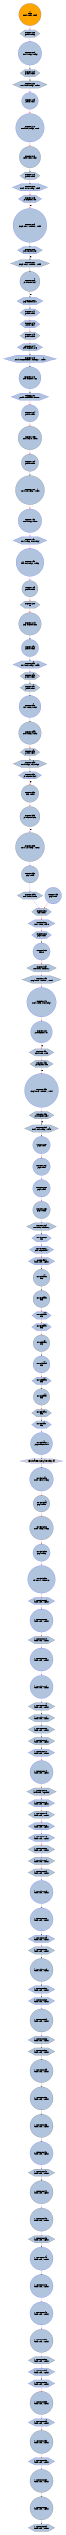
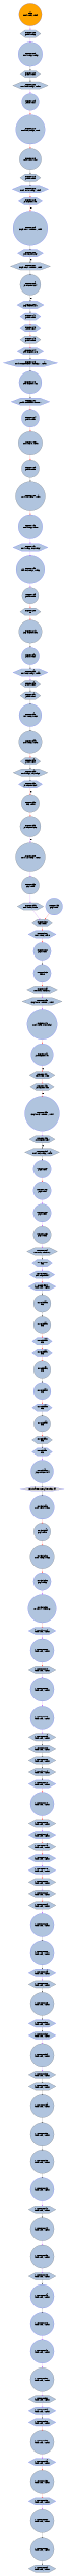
  digraph {
    node [color=black fillcolor=lightsteelblue shape=hexagon style=filled]
    edge [arrowhead=normal color=black]
    n1 [color=blue fillcolor=orange label="start\nmovl %edi, %edi" shape=circle]
    n2 [label="0x60e01208\npushl %ebp"]
    n3 [color=blue label="0x60e01209\nmovl %esp, %ebp" shape=circle]
    n4 [label="0x60e0120b\npushl %ebx"]
    n5 [label="0x60e0120c\nmovl 0x8(%ebp), %ebx"]
    n6 [color=blue label="0x60e0120f\npushl %esi" shape=circle]
    n7 [color=blue label="0x60e01210\nmovl 0xc(%ebp), %esi" shape=circle]
    n8 [label="0x60e01213\ntestl %esi, %esi" shape=circle]
    n9 [label="0x60e01215\npushl %edi"]
    n10 [color=blue label="0x60e01216\nmovl 0x10(%ebp), %edi"]
    n11 [color=blue label="0x60e01219\nje 0x60e014a9"]
    n12 [color=blue label="0x60e0121f\ncmpl $0x1<UINT8>, %esi" shape=circle]
    n13 [color=blue label="0x60e01222\njne 0x60e01267"]
    n14 [label="0x60e01267\ncmpl $0x2<UINT8>, %esi"]
    n15 [label="0x60e0126a\nje 0x60e01224" shape=circle]
    n16 [color=blue label="0x60e0126c\njmp 0x60e01241"]
    n17 [color=blue label="0x60e01241\npushl %edi"]
    n18 [color=blue label="0x60e01242\npushl %esi"]
    n19 [label="0x60e01243\npushl %ebx"]
    n20 [color=blue label="0x60e01244\ncall 0x60e01273"]
    n21 [color=blue label="0x60e01273\nmovl $0x60e0c8d5<UINT32>, %eax"]
    n22 [color=blue label="0x60e01278\ncall 0x60e011e2" shape=circle]
    n23 [color=blue label="0x60e011e2\npushl $0xffffffff<UINT8>"]
    n24 [color=blue label="0x60e011e4\npushl %eax" shape=circle]
    n25 [label="0x60e011e5\nmovl %fs:0, %eax" shape=circle]
    n26 [label="0x60e011eb\npushl %eax" shape=circle]
    n27 [label="0x60e011ec\nmovl 0xc(%esp), %eax" shape=circle]
    n28 [color=blue label="0x60e011f0\nmovl %esp, %fs:0" shape=circle]
    n29 [color=blue label="0x60e011f7\nmovl %ebp, 0xc(%esp)"]
    n30 [color=blue label="0x60e011fb\nleal 0xc(%esp), %ebp" shape=circle]
    n31 [label="0x60e011ff\npushl %eax" shape=circle]
    n32 [label="0x60e01200\nret"]
    n33 [label="0x60e0127d\njmp 0x60e013a2" shape=circle]
    n34 [color=blue label="0x60e013a2\npushl %ecx" shape=circle]
    n35 [color=blue label="0x60e013a3\nmovl 0xc(%ebp), %eax"]
    n36 [label="0x60e013a6\npushl %ebx"]
    n37 [label="0x60e013a7\npushl %esi"]
    n38 [color=blue label="0x60e013a8\nxorl %ecx, %ecx" shape=circle]
    n39 [label="0x60e013aa\nsubl %ecx, %eax" shape=circle]
    n40 [label="0x60e013ac\npushl %edi"]
    n41 [label="0x60e013ad\nmovl %esp, -16(%ebp)"]
    n42 [color=blue label="0x60e013b0\nje 0x60e013cd"]
    n43 [label="0x60e013b2\ndecl %eax" shape=circle]
    n44 [label="0x60e013b3\nje 0x60e01282" shape=circle]
    n45 [label="0x60e013b9\nmovl -12(%ebp), %ecx" shape=circle]
    n46 [label="0x60e013bc\npopl %edi" shape=circle]
    n47 [label="0x60e013bd\nxorl %eax, %eax"]
    n48 [label="0x60e013c0\nincl %eax"]
    n49 [color=blue label="0x60e013bf\npopl %esi" shape=circle]
    n50 [color=blue label="0x60e013c1\nmovl %ecx, %fs:0"]
-   n51 [color=blue label="0x60e013c8\npopl %ebx"]
+   n51 [color=blue label="0x60e013c8\npopl %ebx" shape=circle]
    n52 [color=blue label="0x60e013c9\nleave " shape=circle]
    n53 [label="0x60e013ca\nret $0xc<UINT16>"]
    n54 [label="0x60e01249\ncmpl $0x1<UINT8>, %esi"]
    n55 [color=blue label="0x60e0124c\nmovl %eax, 0xc(%ebp)" shape=circle]
    n56 [color=blue label="0x60e0124f\njne 0x60e014d1" shape=circle]
    n57 [label="0x60e014d1\ntestl %esi, %esi"]
    n58 [label="0x60e014d3\nje 0x60e014de"]
    n59 [color=blue label="0x60e014d5\ncmpl $0x3<UINT8>, %esi" shape=circle]
    n60 [label="0x60e014d8\njne 0x60e0125d"]
    n61 [label="0x60e0125d\nmovl 0xc(%ebp), %eax"]
    n62 [color=blue label="0x60e01260\npopl %edi" shape=circle]
    n63 [color=blue label="0x60e01261\npopl %esi" shape=circle]
    n64 [color=blue label="0x60e01262\npopl %ebx" shape=circle]
    n65 [label="0x60e01263\npopl %ebp" shape=circle]
    n66 [label="0x60e01264\nret $0xc<UINT16>"]
    n67 [color=blue label="0x7c8000c0\nnop "]
    n68 [color=blue label="0x7c8000c1\ncall 0x63d7f9f4"]
    n69 [color=blue label="0x63d7f9f4\naddb %al, (%eax)"]
    n70 [label="0x7c839aa8\nint3 " shape=circle]
    n71 [label="0x7c839aa9\nint3 " shape=circle]
    n72 [color=blue label="0x7c839aaa\nint3 "]
    n73 [color=blue label="0x7c839aab\nint3 "]
    n74 [label="0x7c839aac\nint3 " shape=circle]
    n75 [color=blue label="0x7c839aad\nint3 " shape=circle]
    n76 [color=blue label="0x7c839aae\nint3 "]
    n77 [label="0x7c839aaf\nint3 " shape=circle]
    n78 [label="0x7c839ab0\nint3 "]
    n79 [color=blue label="0x7c839ab1\nint3 "]
    n80 [color=blue label="0x7c839ab2\njmp 0x7c801e1a" shape=circle]
    n81 [color=blue fillcolor=lightgrey label="TerminateProcess@kernel32.dll"]
    n82 [color=blue label="0x7c9032a8\nmovl %fs:0, %esp" shape=circle]
    n83 [label="0x7c9032af\npopl %fs:0" shape=circle]
    n84 [label="0x7c9032b6\nmovl %ebp, %esp" shape=circle]
    n85 [color=blue label="0x7c9032b8\npopl %ebp" shape=circle]
    n86 [color=blue label="0x7c9032b9\nret $0x14<UINT16>" shape=circle]
    n87 [color=blue label="0x00000000\naddb %al, (%eax)"]
    n88 [color=blue label="0x00000002\naddb %al, (%eax)" shape=circle]
    n89 [label="0x00000004\naddb %al, (%eax)"]
    n90 [color=blue label="0x00000006\naddb %al, (%eax)" shape=circle]
    n91 [color=blue label="0x00000008\naddb %al, (%eax)" shape=circle]
    n92 [label="0x0000000a\naddb %al, (%eax)"]
    n93 [label="0x0000000c\naddb %al, (%eax)"]
    n94 [label="0x0000000e\naddb %al, (%eax)"]
    n95 [label="0x00000010\naddb %al, (%eax)"]
    n96 [color=blue label="0x00000012\naddb %al, (%eax)"]
    n97 [color=blue label="0x00000014\naddb %al, (%eax)" shape=circle]
-   n98 [label="0x00000016\naddb %al, (%pushl)"]
+   n98 [label="0x00000016\naddb %al, (%eax)"]
    n99 [color=blue label="0x00000018\naddb %al, (%eax)"]
    n100 [label="0x0000001a\naddb %al, (%eax)"]
    n101 [color=blue label="0x0000001c\naddb %al, (%eax)"]
    n102 [color=blue label="0x0000001e\naddb %al, (%eax)"]
    n103 [label="0x00000020\naddb %al, (%eax)"]
    n104 [label="0x00000022\naddb %al, (%eax)"]
    n105 [label="0x00000024\naddb %al, (%eax)"]
    n106 [color=blue label="0x00000026\naddb %al, (%eax)" shape=circle]
    n107 [color=blue label="0x00000028\naddb %al, (%eax)" shape=circle]
    n108 [color=blue label="0x0000002a\naddb %al, (%eax)"]
    n109 [label="0x0000002c\naddb %al, (%eax)"]
    n110 [label="0x0000002e\naddb %al, (%eax)" shape=circle]
    n111 [color=blue label="0x00000030\naddb %al, (%eax)"]
    n112 [color=blue label="0x00000032\naddb %al, (%eax)"]
    n113 [label="0x00000034\naddb %al, (%eax)" shape=circle]
    n114 [label="0x00000036\naddb %al, (%eax)"]
    n115 [label="0x00000038\naddb %al, (%eax)"]
    n116 [label="0x0000003a\naddb %al, (%eax)" shape=circle]
    n117 [label="0x0000003c\naddb %al, (%eax)" shape=circle]
    n118 [label="0x0000003e\naddb %al, (%eax)" shape=circle]
    n119 [color=blue label="0x00000040\naddb %al, (%eax)" shape=circle]
    n120 [label="0x00000042\naddb %al, (%eax)"]
    n121 [label="0x00000044\naddb %al, (%eax)" shape=circle]
    n122 [label="0x00000046\naddb %al, (%eax)" shape=circle]
    n123 [label="0x00000048\naddb %al, (%eax)"]
    n124 [color=blue label="0x0000004a\naddb %al, (%eax)" shape=circle]
    n125 [color=blue label="0x0000004c\naddb %al, (%eax)" shape=circle]
    n126 [color=blue label="0x0000004e\naddb %al, (%eax)" shape=circle]
    n127 [label="0x00000050\naddb %al, (%eax)" shape=circle]
    n128 [label="0x00000052\naddb %al, (%eax)"]
    n129 [color=blue label="0x00000054\naddb %al, (%eax)"]
    n130 [color=blue label="0x00000056\naddb %al, (%eax)"]
    n131 [label="0x00000058\naddb %al, (%eax)" shape=circle]
    n132 [color=blue label="0x0000005a\naddb %al, (%eax)"]
    n133 [label="0x0000005c\naddb %al, (%eax)" shape=circle]
    n134 [color=blue label="0x0000005e\naddb %al, (%eax)"]
    n135 [label="0x00000060\naddb %al, (%eax)" shape=circle]
    n136 [label="0x00000062\naddb %al, (%eax)" shape=circle]
    n137 [label="0x00000064\naddb %al, (%eax)"]
    n1 -> n2 [color=purple]
    n2 -> n3 [arrowhead=tee color=purple]
    n3 -> n4
    n4 -> n5
    n5 -> n6 [color=purple]
    n6 -> n7 [color=red]
    n7 -> n8 [arrowhead=vee color=red]
    n8 -> n9 [arrowhead=vee]
    n9 -> n10 [arrowhead=tee]
    n10 -> n11 [color=red]
    n11 -> n12 [arrowhead=vee color=red label=F]
    n12 -> n13 [arrowhead=tee]
    n13 -> n14 [arrowhead=vee label=T]
    n14 -> n15 [arrowhead=tee]
    n15 -> n16 [label=F]
    n16 -> n17
    n17 -> n18 [arrowhead=tee color=red]
    n18 -> n19 [arrowhead=tee color=red]
    n19 -> n20 [arrowhead=tee color=red]
    n20 -> n21 [arrowhead=vee]
    n21 -> n22 [arrowhead=tee]
    n22 -> n23 [arrowhead=vee]
    n23 -> n24 [arrowhead=tee color=red]
    n24 -> n25 [arrowhead=vee color=red]
    n25 -> n26 [arrowhead=vee color=red]
    n26 -> n27
    n27 -> n28 [color=red]
    n28 -> n29 [color=purple]
    n29 -> n30 [arrowhead=tee color=purple]
    n30 -> n31 [color=purple]
    n31 -> n32 [color=red]
    n32 -> n33 [arrowhead=vee color=red]
    n33 -> n34
    n34 -> n35 [arrowhead=vee]
    n35 -> n36 [color=purple]
    n36 -> n37
    n37 -> n38 [arrowhead=tee]
    n38 -> n39 [arrowhead=tee]
    n39 -> n40 [arrowhead=vee color=red]
    n40 -> n41 [arrowhead=vee]
    n41 -> n42 [arrowhead=tee]
    n42 -> n43 [arrowhead=vee color=red label=F]
    n43 -> n44 [color=red]
    n44 -> n45 [color=purple label=F]
    n45 -> n46 [arrowhead=tee color=purple]
    n46 -> n47 [arrowhead=vee color=purple]
    n47 -> n48 [arrowhead=tee color=purple]
    n48 -> n50 [color=red]
    n49 -> n48 [color=red]
    n50 -> n51 [arrowhead=vee color=red]
    n51 -> n52
    n52 -> n53 [color=red]
    n53 -> n54 [arrowhead=vee color=purple]
    n54 -> n55 [color=purple]
    n55 -> n56 [color=red]
    n56 -> n57 [arrowhead=vee color=red label=T]
    n57 -> n58 [arrowhead=tee color=red]
    n58 -> n59 [arrowhead=tee color=red label=F]
    n59 -> n60 [arrowhead=tee color=purple]
    n60 -> n61 [label=T]
    n61 -> n62
    n62 -> n63 [arrowhead=vee color=red]
    n63 -> n64 [arrowhead=vee color=purple]
    n64 -> n65 [color=purple]
    n65 -> n66 [arrowhead=vee color=purple]
    n66 -> n67
    n67 -> n68 [color=purple]
    n68 -> n69 [arrowhead=vee color=red]
    n69 -> n70
    n70 -> n71 [arrowhead=vee]
    n71 -> n72 [arrowhead=vee color=red]
    n72 -> n73 [arrowhead=vee color=red]
    n73 -> n74 [arrowhead=tee color=red]
    n74 -> n75
    n75 -> n76 [color=red]
    n76 -> n77 [arrowhead=tee]
    n77 -> n78 [arrowhead=vee color=red]
    n78 -> n79 [arrowhead=vee]
    n79 -> n80 [color=purple]
    n80 -> n81 [arrowhead=tee]
    n81 -> n82 [arrowhead=tee]
    n82 -> n83 [arrowhead=tee color=red]
    n83 -> n84 [arrowhead=tee color=red]
    n84 -> n85 [color=red]
    n85 -> n86 [arrowhead=vee color=purple]
    n86 -> n87 [arrowhead=tee color=red]
    n87 -> n88 [color=purple]
    n88 -> n89 [color=red]
    n89 -> n90 [arrowhead=tee color=purple]
    n90 -> n91 [color=purple]
    n91 -> n92 [arrowhead=vee color=purple]
    n92 -> n93
    n93 -> n94 [arrowhead=tee]
    n94 -> n95
    n95 -> n96
    n96 -> n97 [arrowhead=vee color=red]
    n97 -> n98 [color=red]
    n98 -> n99 [color=purple]
    n99 -> n100 [arrowhead=tee color=red]
    n100 -> n101 [arrowhead=vee color=red]
    n101 -> n102 [arrowhead=vee color=purple]
    n102 -> n103 [arrowhead=vee color=red]
    n103 -> n104 [arrowhead=tee color=purple]
    n104 -> n105 [arrowhead=vee color=red]
    n105 -> n106 [color=purple]
    n106 -> n107 [arrowhead=tee]
    n107 -> n108
    n108 -> n109 [color=purple]
    n109 -> n110
    n110 -> n111
    n111 -> n112
    n112 -> n113 [arrowhead=tee color=purple]
    n113 -> n114 [arrowhead=vee color=purple]
    n114 -> n115 [arrowhead=tee]
    n115 -> n116 [arrowhead=tee]
    n116 -> n117 [arrowhead=tee]
    n117 -> n118 [arrowhead=tee]
    n118 -> n119 [arrowhead=tee]
    n119 -> n120 [arrowhead=vee color=purple]
    n120 -> n121 [arrowhead=vee]
    n121 -> n122 [arrowhead=tee color=purple]
    n122 -> n123 [arrowhead=tee color=purple]
    n123 -> n124 [arrowhead=vee]
    n124 -> n125 [arrowhead=tee]
    n125 -> n126 [arrowhead=tee color=purple]
    n126 -> n127 [arrowhead=vee color=purple]
    n127 -> n128 [arrowhead=tee color=purple]
    n128 -> n129 [arrowhead=tee color=purple]
    n129 -> n130
    n130 -> n131 [arrowhead=tee color=red]
    n131 -> n132 [arrowhead=vee color=purple]
    n132 -> n133 [arrowhead=vee color=red]
    n133 -> n134 [arrowhead=tee color=red]
    n134 -> n135 [arrowhead=vee color=purple]
    n135 -> n136 [arrowhead=tee]
    n136 -> n137
  }
